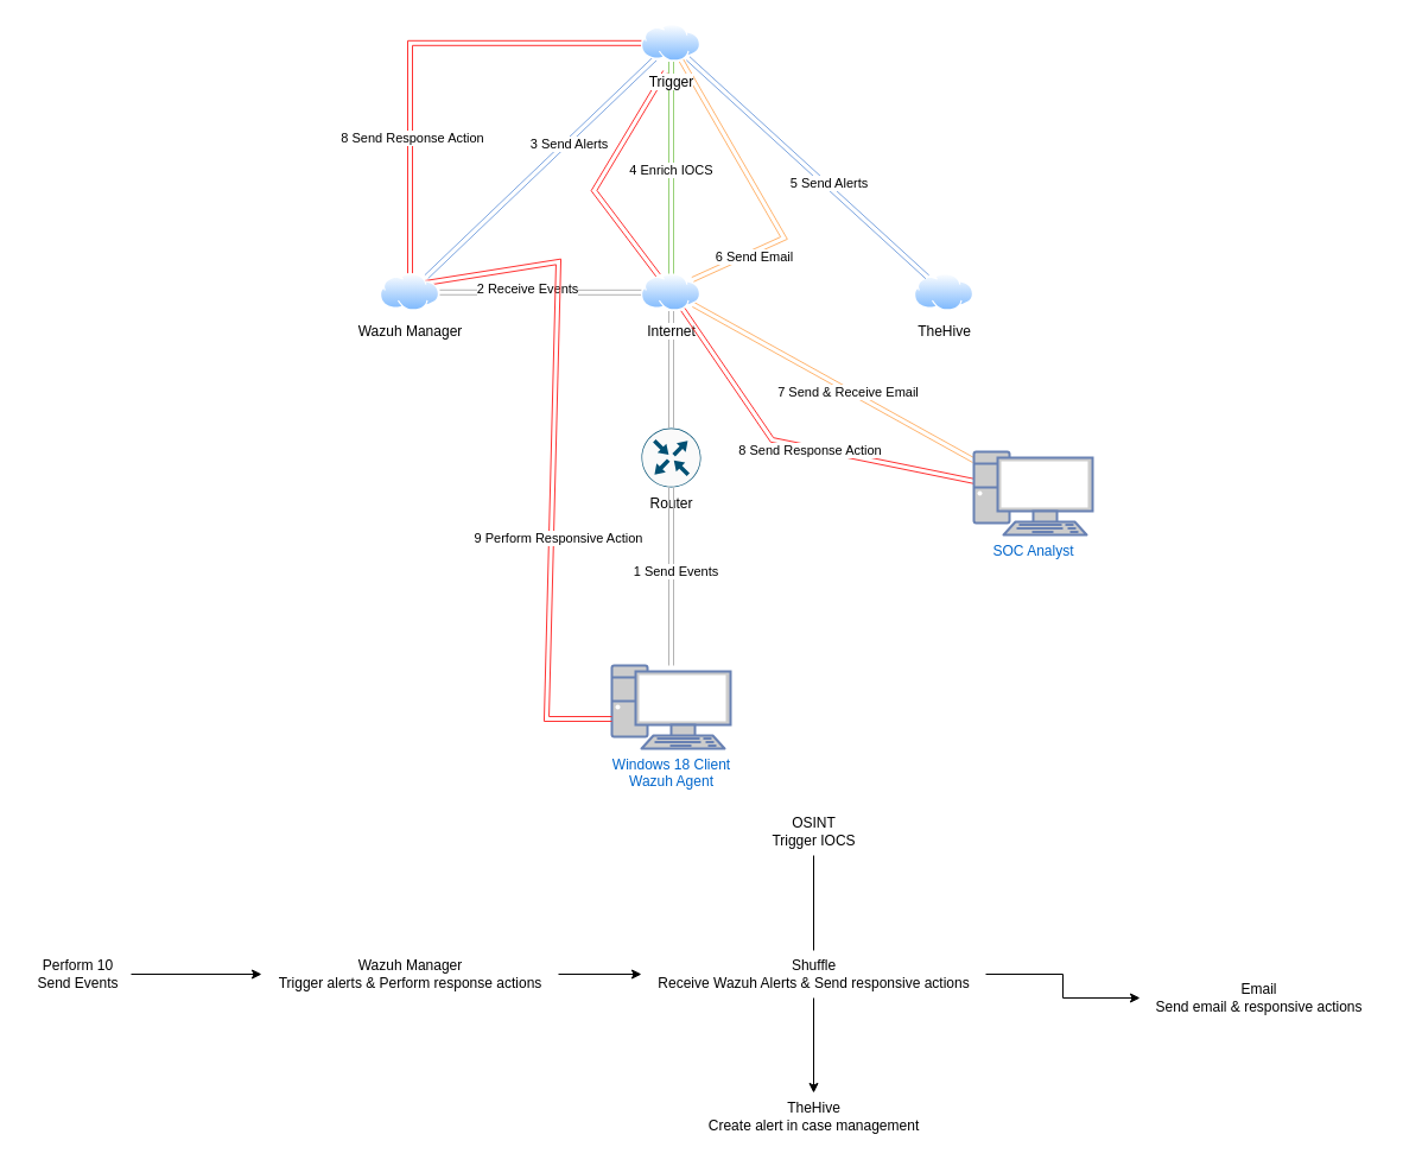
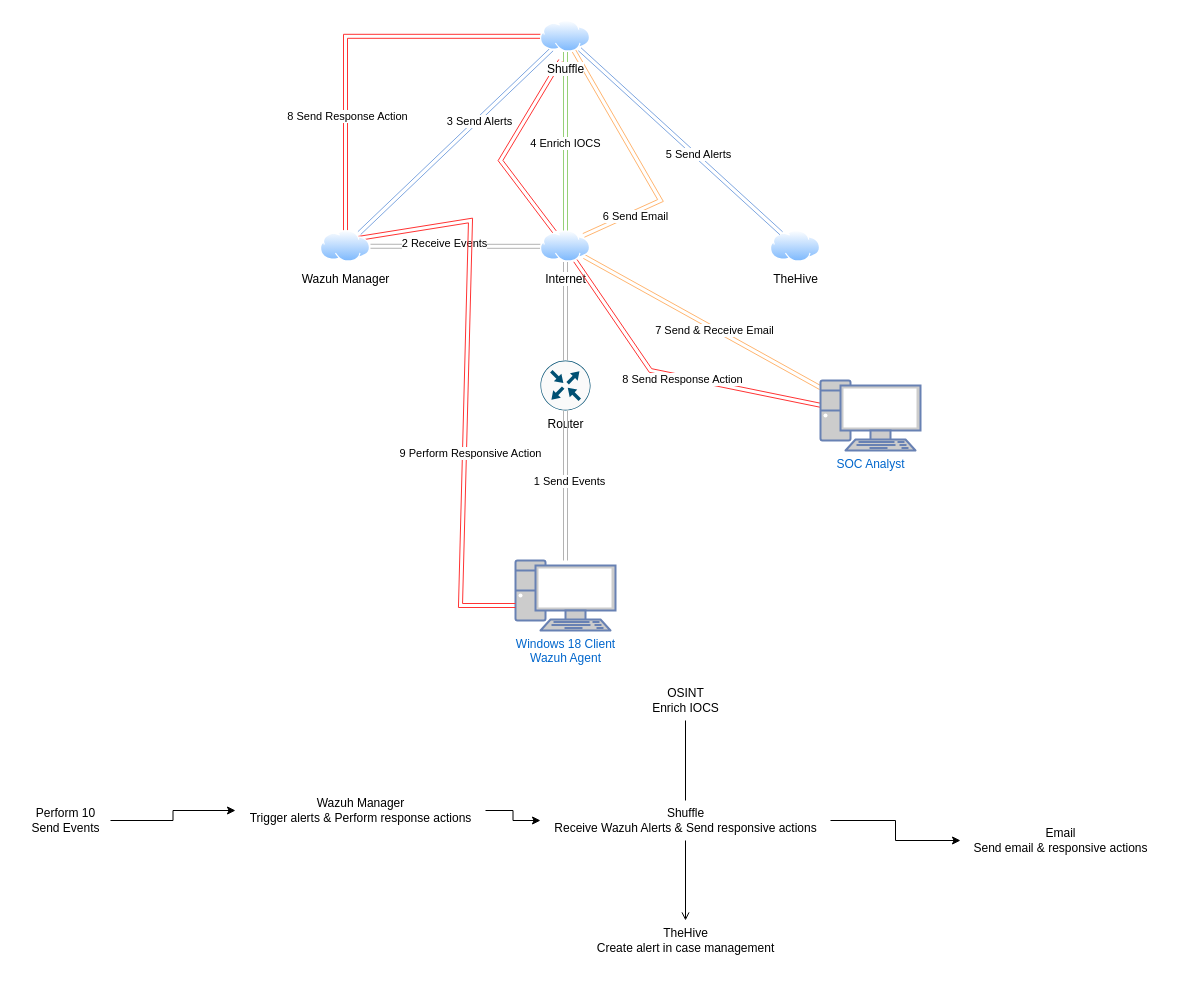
  <mxCell id="0" />
  <mxCell id="1" parent="0" />
  <mxCell id="2" value="Windows 18 Client&lt;div&gt;Wazuh Agent&lt;/div&gt;" style="fontColor=#0066CC;verticalAlign=top;verticalLabelPosition=bottom;labelPosition=center;align=center;html=1;outlineConnect=0;fillColor=#CCCCCC;strokeColor=#6881B3;gradientColor=none;gradientDirection=north;strokeWidth=2;shape=mxgraph.networks.pc;" vertex="1" parent="1"><mxGeometry x="515" y="560" width="100" height="70" as="geometry" /></mxCell>
  <mxCell id="3" style="edgeStyle=orthogonalEdgeStyle;rounded=0;orthogonalLoop=1;jettySize=auto;html=1;shape=link;strokeColor=#B3B3B3;" edge="1" parent="1" source="4" target="10"><mxGeometry relative="1" as="geometry" /></mxCell>
  <mxCell id="4" value="Router" style="sketch=0;points=[[0.5,0,0],[1,0.5,0],[0.5,1,0],[0,0.5,0],[0.145,0.145,0],[0.856,0.145,0],[0.855,0.856,0],[0.145,0.855,0]];verticalLabelPosition=bottom;html=1;verticalAlign=top;aspect=fixed;align=center;pointerEvents=1;shape=mxgraph.cisco19.rect;prIcon=router;fillColor=#FAFAFA;strokeColor=#005073;" vertex="1" parent="1"><mxGeometry x="540" y="360" width="50" height="50" as="geometry" /></mxCell>
  <mxCell id="5" style="edgeStyle=orthogonalEdgeStyle;rounded=0;orthogonalLoop=1;jettySize=auto;html=1;entryX=1;entryY=0.5;entryDx=0;entryDy=0;shape=link;strokeColor=#B3B3B3;" edge="1" parent="1" source="10" target="30"><mxGeometry relative="1" as="geometry" /></mxCell>
  <mxCell id="6" value="2 Receive Events" style="edgeLabel;html=1;align=center;verticalAlign=middle;resizable=0;points=[];" vertex="1" connectable="0" parent="5"><mxGeometry x="0.141" y="-3" relative="1" as="geometry"><mxPoint as="offset" /></mxGeometry></mxCell>
  <mxCell id="7" style="rounded=0;orthogonalLoop=1;jettySize=auto;html=1;shape=link;strokeColor=#FFB570;" edge="1" parent="1" source="10" target="25"><mxGeometry relative="1" as="geometry" /></mxCell>
  <mxCell id="8" value="7 Send &amp;amp; Receive Email" style="edgeLabel;html=1;align=center;verticalAlign=middle;resizable=0;points=[];" vertex="1" connectable="0" parent="7"><mxGeometry x="0.105" y="-1" relative="1" as="geometry"><mxPoint as="offset" /></mxGeometry></mxCell>
  <mxCell id="9" style="rounded=0;orthogonalLoop=1;jettySize=auto;html=1;shape=link;strokeColor=#FF3333;" edge="1" parent="1" source="10"><mxGeometry relative="1" as="geometry"><mxPoint x="560" y="60" as="targetPoint" /><Array as="points"><mxPoint x="500" y="160" /></Array></mxGeometry></mxCell>
  <mxCell id="10" value="Internet" style="image;aspect=fixed;perimeter=ellipsePerimeter;html=1;align=center;shadow=0;dashed=0;spacingTop=3;image=img/lib/active_directory/internet_cloud.svg;" vertex="1" parent="1"><mxGeometry x="540" y="230" width="50" height="31.5" as="geometry" /></mxCell>
  <mxCell id="11" value="TheHive" style="image;aspect=fixed;perimeter=ellipsePerimeter;html=1;align=center;shadow=0;dashed=0;spacingTop=3;image=img/lib/active_directory/internet_cloud.svg;" vertex="1" parent="1"><mxGeometry x="770" y="230" width="50" height="31.5" as="geometry" /></mxCell>
  <mxCell id="12" style="rounded=0;orthogonalLoop=1;jettySize=auto;html=1;shape=link;strokeColor=#7EA6E0;" edge="1" parent="1" source="30" target="22"><mxGeometry relative="1" as="geometry" /></mxCell>
  <mxCell id="13" value="3 Send Alerts" style="edgeLabel;html=1;align=center;verticalAlign=middle;resizable=0;points=[];" vertex="1" connectable="0" parent="12"><mxGeometry x="0.228" y="-2" relative="1" as="geometry"><mxPoint y="-1" as="offset" /></mxGeometry></mxCell>
  <mxCell id="14" style="edgeStyle=orthogonalEdgeStyle;rounded=0;orthogonalLoop=1;jettySize=auto;html=1;shape=link;strokeColor=#97D077;" edge="1" parent="1" source="22" target="10"><mxGeometry relative="1" as="geometry" /></mxCell>
  <mxCell id="15" value="4 Enrich IOCS" style="edgeLabel;html=1;align=center;verticalAlign=middle;resizable=0;points=[];" vertex="1" connectable="0" parent="14"><mxGeometry x="0.014" y="-1" relative="1" as="geometry"><mxPoint y="1" as="offset" /></mxGeometry></mxCell>
  <mxCell id="16" style="rounded=0;orthogonalLoop=1;jettySize=auto;html=1;shape=link;strokeColor=#7EA6E0;" edge="1" parent="1" source="22" target="11"><mxGeometry relative="1" as="geometry" /></mxCell>
  <mxCell id="17" value="5 Send Alerts" style="edgeLabel;html=1;align=center;verticalAlign=middle;resizable=0;points=[];" vertex="1" connectable="0" parent="16"><mxGeometry x="0.158" y="2" relative="1" as="geometry"><mxPoint as="offset" /></mxGeometry></mxCell>
  <mxCell id="18" style="rounded=0;orthogonalLoop=1;jettySize=auto;html=1;entryX=1;entryY=0;entryDx=0;entryDy=0;shape=link;strokeColor=#FFB570;" edge="1" parent="1" source="22" target="10"><mxGeometry relative="1" as="geometry"><Array as="points"><mxPoint x="660" y="200" /></Array></mxGeometry></mxCell>
  <mxCell id="19" value="6 Send Email" style="edgeLabel;html=1;align=center;verticalAlign=middle;resizable=0;points=[];" vertex="1" connectable="0" parent="18"><mxGeometry x="0.571" y="4" relative="1" as="geometry"><mxPoint as="offset" /></mxGeometry></mxCell>
  <mxCell id="20" style="edgeStyle=orthogonalEdgeStyle;rounded=0;orthogonalLoop=1;jettySize=auto;html=1;shape=link;strokeColor=#FF3333;" edge="1" parent="1" source="22" target="30"><mxGeometry relative="1" as="geometry" /></mxCell>
  <mxCell id="21" value="8 Send Response Action" style="edgeLabel;html=1;align=center;verticalAlign=middle;resizable=0;points=[];" vertex="1" connectable="0" parent="20"><mxGeometry x="0.414" y="1" relative="1" as="geometry"><mxPoint as="offset" /></mxGeometry></mxCell>
- <mxCell id="22" value="Trigger" style="image;aspect=fixed;perimeter=ellipsePerimeter;html=1;align=center;shadow=0;dashed=0;spacingTop=3;image=img/lib/active_directory/internet_cloud.svg;" vertex="1" parent="1"><mxGeometry x="540" y="20" width="50" height="31.5" as="geometry" /></mxCell>
+ <mxCell id="22" value="Shuffle" style="image;aspect=fixed;perimeter=ellipsePerimeter;html=1;align=center;shadow=0;dashed=0;spacingTop=3;image=img/lib/active_directory/internet_cloud.svg;" vertex="1" parent="1"><mxGeometry x="540" y="20" width="50" height="31.5" as="geometry" /></mxCell>
  <mxCell id="23" style="rounded=0;orthogonalLoop=1;jettySize=auto;html=1;shape=link;strokeColor=#FF3333;" edge="1" parent="1" source="25" target="10"><mxGeometry relative="1" as="geometry"><Array as="points"><mxPoint x="650" y="370" /></Array></mxGeometry></mxCell>
  <mxCell id="24" value="8 Send Response Action" style="edgeLabel;html=1;align=center;verticalAlign=middle;resizable=0;points=[];" vertex="1" connectable="0" parent="23"><mxGeometry x="-0.083" y="1" relative="1" as="geometry"><mxPoint y="1" as="offset" /></mxGeometry></mxCell>
  <mxCell id="25" value="SOC Analyst" style="fontColor=#0066CC;verticalAlign=top;verticalLabelPosition=bottom;labelPosition=center;align=center;html=1;outlineConnect=0;fillColor=#CCCCCC;strokeColor=#6881B3;gradientColor=none;gradientDirection=north;strokeWidth=2;shape=mxgraph.networks.pc;" vertex="1" parent="1"><mxGeometry x="820" y="380" width="100" height="70" as="geometry" /></mxCell>
  <mxCell id="26" style="edgeStyle=orthogonalEdgeStyle;rounded=0;orthogonalLoop=1;jettySize=auto;html=1;entryX=0.5;entryY=1;entryDx=0;entryDy=0;entryPerimeter=0;startArrow=classic;startFill=1;shape=link;strokeColor=#B3B3B3;" edge="1" parent="1" source="2" target="4"><mxGeometry relative="1" as="geometry" /></mxCell>
  <mxCell id="27" value="1 Send Events" style="edgeLabel;html=1;align=center;verticalAlign=middle;resizable=0;points=[];" vertex="1" connectable="0" parent="26"><mxGeometry x="0.067" y="-3" relative="1" as="geometry"><mxPoint as="offset" /></mxGeometry></mxCell>
  <mxCell id="28" style="rounded=0;orthogonalLoop=1;jettySize=auto;html=1;entryX=0;entryY=0.5;entryDx=0;entryDy=0;entryPerimeter=0;shape=link;strokeColor=#FF3333;" edge="1" parent="1"><mxGeometry relative="1" as="geometry"><mxPoint x="345" y="240" as="sourcePoint" /><mxPoint x="515" y="605" as="targetPoint" /><Array as="points"><mxPoint x="470" y="220" /><mxPoint x="460" y="605" /></Array></mxGeometry></mxCell>
  <mxCell id="29" value="9 Perform Responsive Action" style="edgeLabel;html=1;align=center;verticalAlign=middle;resizable=0;points=[];" vertex="1" connectable="0" parent="28"><mxGeometry x="0.266" y="6" relative="1" as="geometry"><mxPoint as="offset" /></mxGeometry></mxCell>
  <mxCell id="30" value="Wazuh Manager" style="image;aspect=fixed;perimeter=ellipsePerimeter;html=1;align=center;shadow=0;dashed=0;spacingTop=3;image=img/lib/active_directory/internet_cloud.svg;" vertex="1" parent="1"><mxGeometry x="320" y="230" width="50" height="31.5" as="geometry" /></mxCell>
  <mxCell id="31" value="" style="edgeStyle=orthogonalEdgeStyle;rounded=0;orthogonalLoop=1;jettySize=auto;html=1;" edge="1" parent="1" source="32" target="34"><mxGeometry relative="1" as="geometry" /></mxCell>
  <mxCell id="32" value="Perform 10&lt;div&gt;Send Events&lt;/div&gt;" style="text;html=1;align=center;verticalAlign=middle;resizable=0;points=[];autosize=1;strokeColor=none;fillColor=none;" vertex="1" parent="1"><mxGeometry x="20" y="800" width="90" height="40" as="geometry" /></mxCell>
  <mxCell id="33" value="" style="edgeStyle=orthogonalEdgeStyle;rounded=0;orthogonalLoop=1;jettySize=auto;html=1;" edge="1" parent="1" source="34" target="38"><mxGeometry relative="1" as="geometry" /></mxCell>
- <mxCell id="34" value="Wazuh Manager&lt;div&gt;Trigger alerts &amp;amp; Perform response actions&lt;/div&gt;" style="text;html=1;align=center;verticalAlign=middle;resizable=0;points=[];autosize=1;strokeColor=none;fillColor=none;" vertex="1" parent="1"><mxGeometry x="220" y="800" width="250" height="40" as="geometry" /></mxCell>
+ <mxCell id="34" value="Wazuh Manager&lt;div&gt;Trigger alerts &amp;amp; Perform response actions&lt;/div&gt;" style="text;html=1;align=center;verticalAlign=middle;resizable=0;points=[];autosize=1;strokeColor=none;fillColor=none;" vertex="1" parent="1"><mxGeometry x="235" y="790" width="250" height="40" as="geometry" /></mxCell>
  <mxCell id="35" value="" style="edgeStyle=orthogonalEdgeStyle;rounded=0;orthogonalLoop=1;jettySize=auto;html=1;endArrow=none;" edge="1" parent="1" source="38" target="39"><mxGeometry relative="1" as="geometry" /></mxCell>
- <mxCell id="36" value="" style="edgeStyle=orthogonalEdgeStyle;rounded=0;orthogonalLoop=1;jettySize=auto;html=1;" edge="1" parent="1" source="38" target="40"><mxGeometry relative="1" as="geometry" /></mxCell>
+ <mxCell id="36" value="" style="edgeStyle=orthogonalEdgeStyle;rounded=0;orthogonalLoop=1;jettySize=auto;html=1;endArrow=open;" edge="1" parent="1" source="38" target="40"><mxGeometry relative="1" as="geometry" /></mxCell>
  <mxCell id="37" value="" style="edgeStyle=orthogonalEdgeStyle;rounded=0;orthogonalLoop=1;jettySize=auto;html=1;" edge="1" parent="1" source="38" target="41"><mxGeometry relative="1" as="geometry" /></mxCell>
  <mxCell id="38" value="Shuffle&lt;div&gt;Receive Wazuh Alerts &amp;amp; Send responsive actions&lt;/div&gt;" style="text;html=1;align=center;verticalAlign=middle;resizable=0;points=[];autosize=1;strokeColor=none;fillColor=none;" vertex="1" parent="1"><mxGeometry x="540" y="800" width="290" height="40" as="geometry" /></mxCell>
- <mxCell id="39" value="OSINT&lt;div&gt;Trigger IOCS&lt;/div&gt;" style="text;html=1;align=center;verticalAlign=middle;resizable=0;points=[];autosize=1;strokeColor=none;fillColor=none;" vertex="1" parent="1"><mxGeometry x="640" y="680" width="90" height="40" as="geometry" /></mxCell>
+ <mxCell id="39" value="OSINT&lt;div&gt;Enrich IOCS&lt;/div&gt;" style="text;html=1;align=center;verticalAlign=middle;resizable=0;points=[];autosize=1;strokeColor=none;fillColor=none;" vertex="1" parent="1"><mxGeometry x="640" y="680" width="90" height="40" as="geometry" /></mxCell>
  <mxCell id="40" value="TheHive&lt;div&gt;Create alert in case management&lt;/div&gt;" style="text;html=1;align=center;verticalAlign=middle;resizable=0;points=[];autosize=1;strokeColor=none;fillColor=none;" vertex="1" parent="1"><mxGeometry x="585" y="920" width="200" height="40" as="geometry" /></mxCell>
  <mxCell id="41" value="Email&lt;div&gt;Send email &amp;amp; responsive actions&lt;/div&gt;" style="text;html=1;align=center;verticalAlign=middle;resizable=0;points=[];autosize=1;strokeColor=none;fillColor=none;" vertex="1" parent="1"><mxGeometry x="960" y="820" width="200" height="40" as="geometry" /></mxCell>
